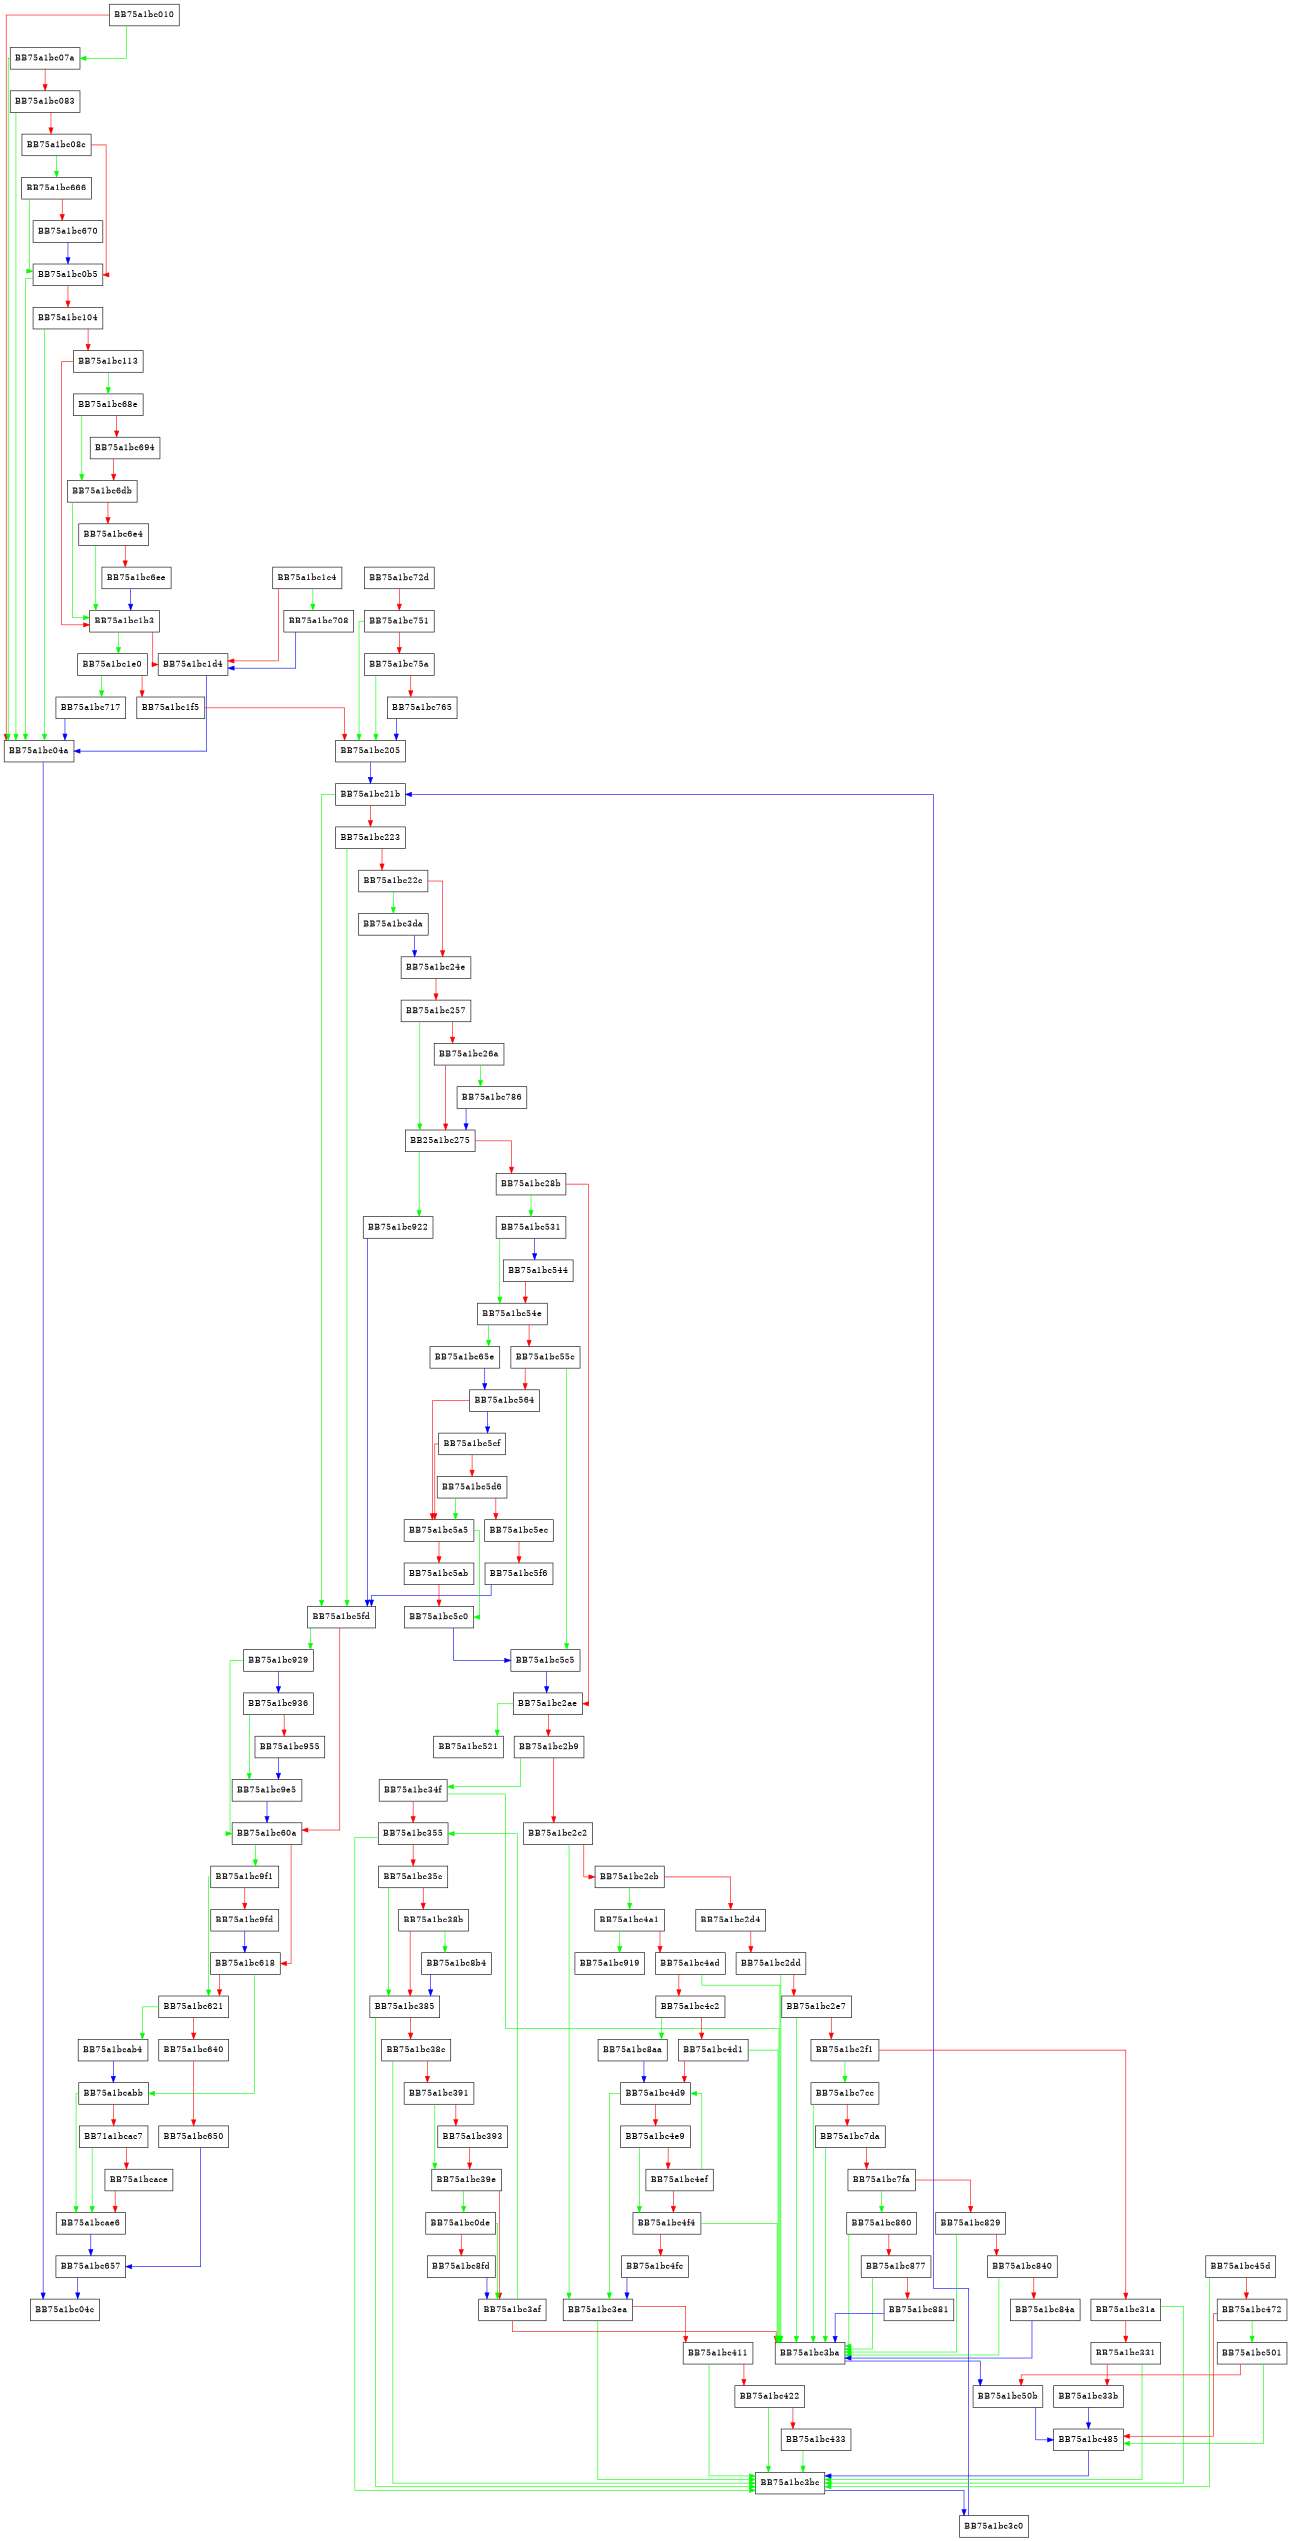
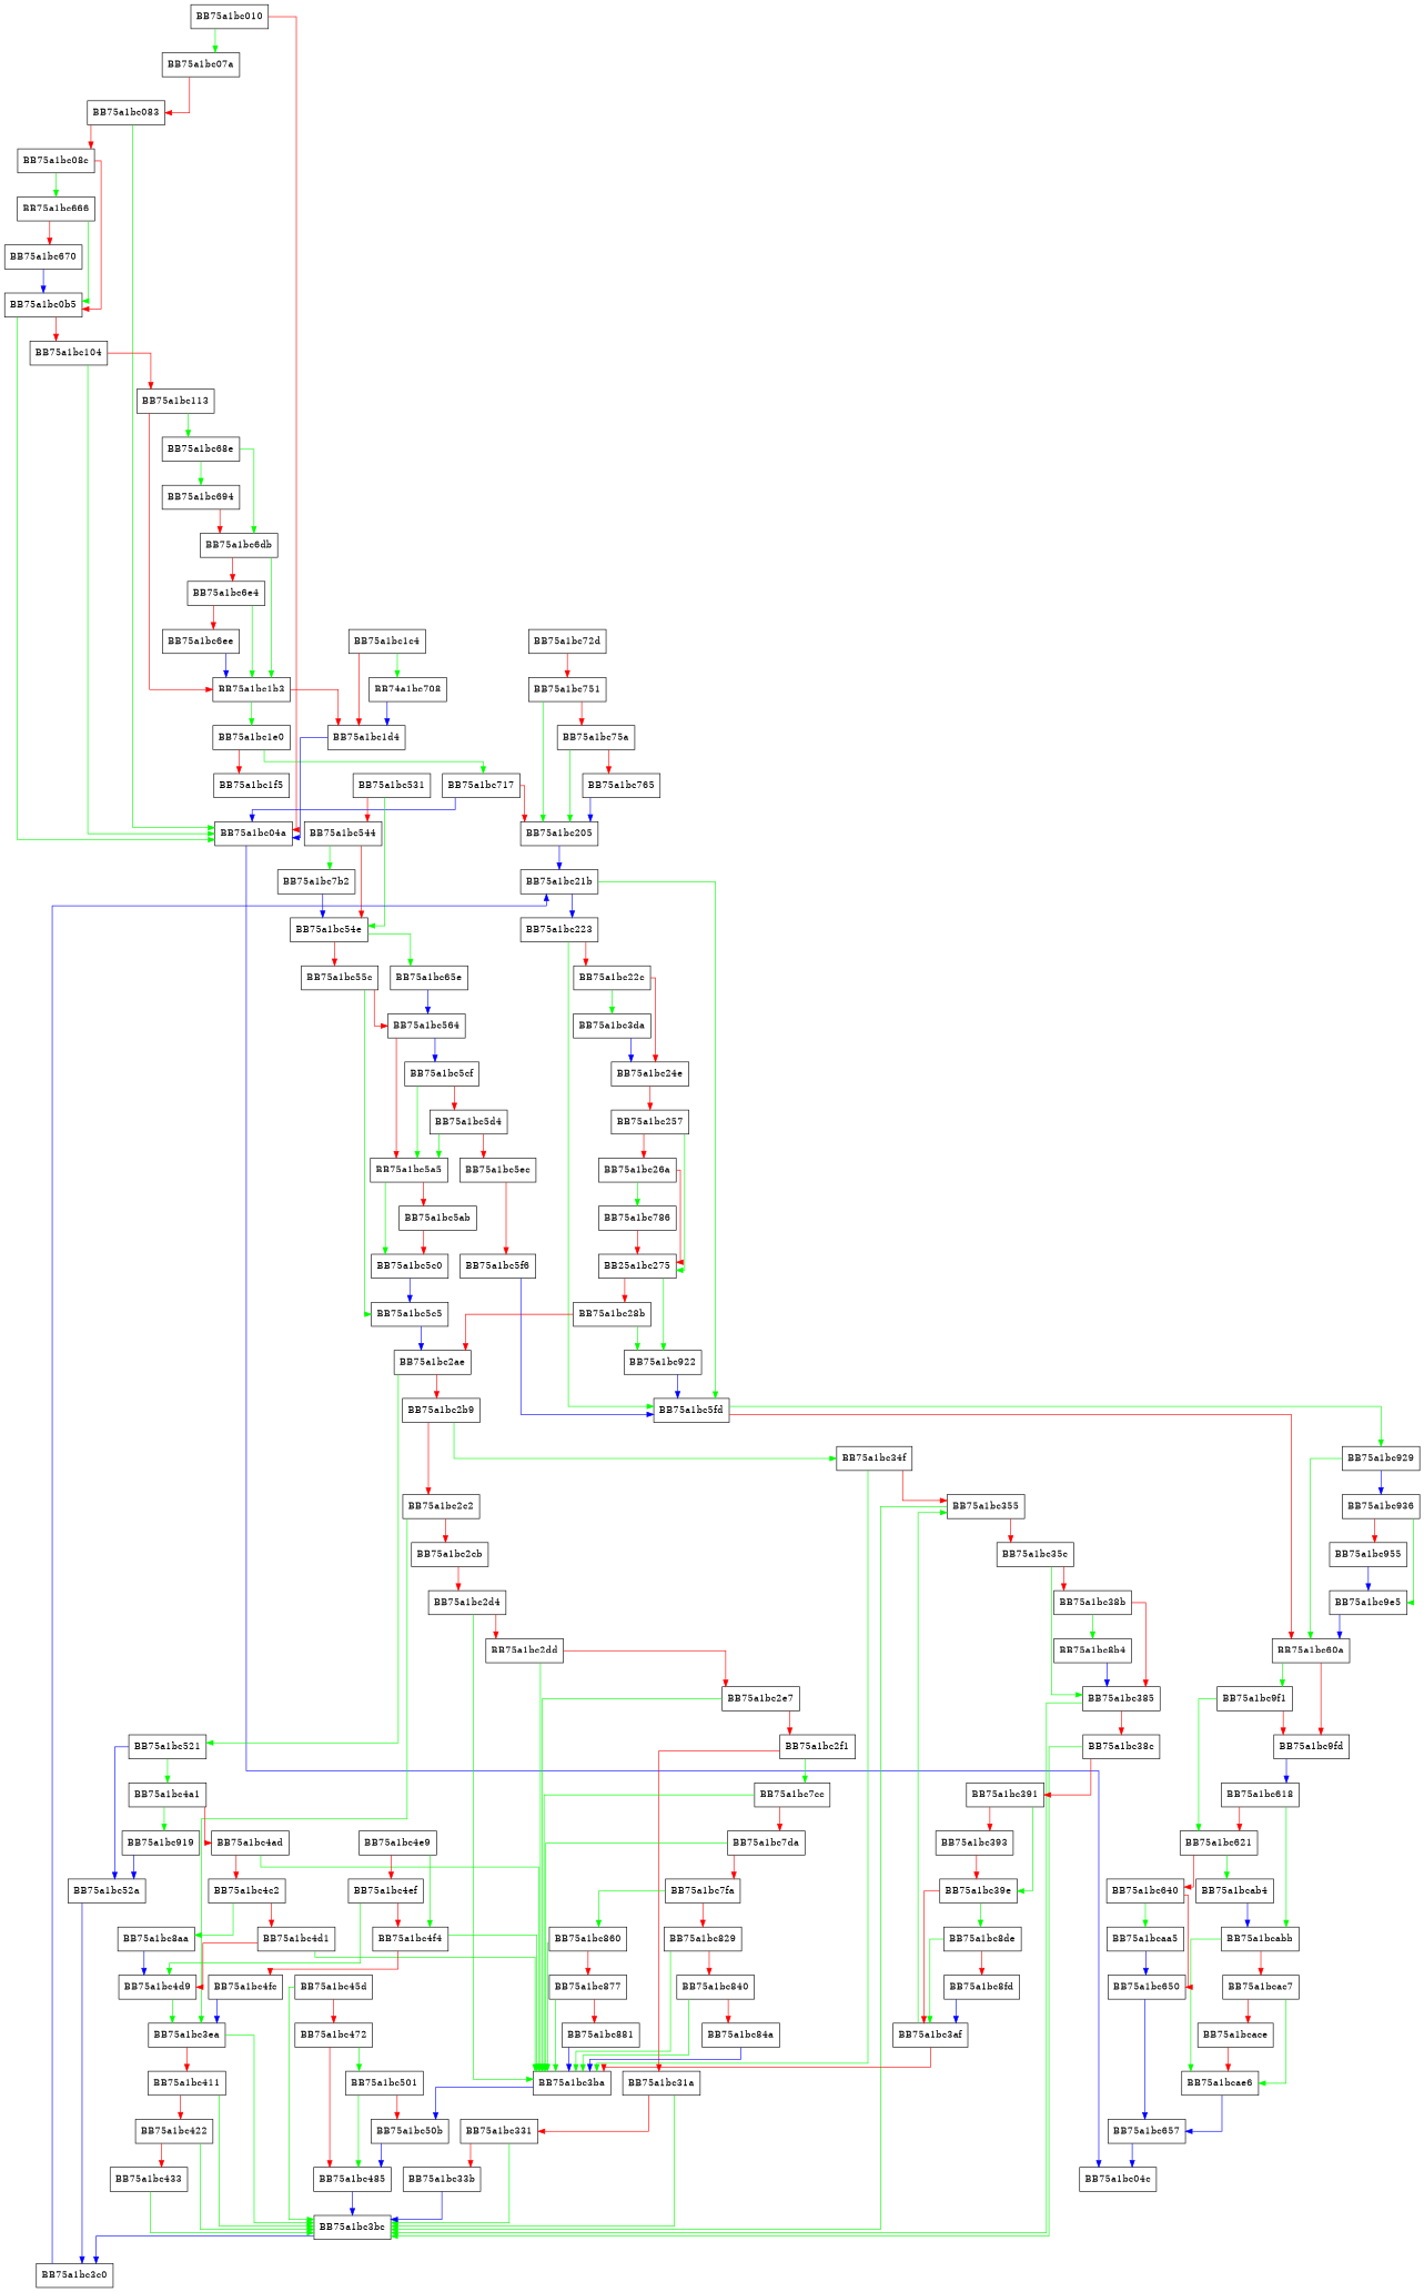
  digraph {
    splines=ortho
    node [shape=box]
    edge [color=red]
    BB75a1bc010
    BB75a1bc07a
    BB75a1bc04a
    BB75a1bc083
    BB75a1bc04c
    BB75a1bc08c
    BB75a1bc666
    BB75a1bc0b5
    BB75a1bc670
    BB75a1bc104
    BB75a1bc113
    BB75a1bc68e
    BB75a1bc1b3
    BB75a1bc6db
    BB75a1bc694
    BB75a1bc1e0
    BB75a1bc1d4
    BB75a1bc6e4
    BB75a1bc717
    BB75a1bc1f5
    BB75a1bc1c4
-   BB75a1bc708
+   BB75a1bc708 [label=BB74a1bc708]
    BB75a1bc205
    BB75a1bc21b
    BB75a1bc751
    BB75a1bc75a
    BB75a1bc72d
    BB75a1bc5fd
    BB75a1bc223
    BB75a1bc929
    BB75a1bc60a
    BB75a1bc22c
    BB75a1bc936
    BB75a1bc9f1
    BB75a1bc618
    BB75a1bc3da
    BB75a1bc24e
    BB75a1bc257
    BB75a1bc5f6
    n40 [label=BB25a1bc275]
    BB75a1bc26a
    BB75a1bc922
    BB75a1bc28b
    BB75a1bc786
    BB75a1bc531
    BB75a1bc2ae
    BB75a1bc54e
    BB75a1bc544
    BB75a1bc521
    BB75a1bc2b9
    BB75a1bc65e
    BB75a1bc55c
+   BB75a1bc7b2
+   BB75a1bc52a
    BB75a1bc34f
    BB75a1bc2c2
    BB75a1bc3c0
    BB75a1bc3ba
    BB75a1bc355
    BB75a1bc3ea
    BB75a1bc2cb
    BB75a1bc50b
    BB75a1bc3bc
    BB75a1bc35c
    BB75a1bc411
    BB75a1bc4a1
    BB75a1bc2d4
    BB75a1bc422
    BB75a1bc919
    BB75a1bc4ad
    BB75a1bc2dd
    BB75a1bc4c2
    BB75a1bc2e7
    BB75a1bc2f1
    BB75a1bc7cc
    BB75a1bc31a
    BB75a1bc7da
    BB75a1bc331
    BB75a1bc7fa
    BB75a1bc33b
    BB75a1bc385
    n82 [label=BB75a1bc38b]
    BB75a1bc38c
    BB75a1bc8b4
    BB75a1bc391
    BB75a1bc39e
    BB75a1bc393
-   BB75a1bc8de [label=BB75a1bc0de]
+   BB75a1bc8de
    BB75a1bc3af
    BB75a1bc8fd
    BB75a1bc433
    BB75a1bc45d
    BB75a1bc472
    BB75a1bc501
    BB75a1bc485
    BB75a1bc8aa
    BB75a1bc4d1
    BB75a1bc4d9
    BB75a1bc4e9
    BB75a1bc4f4
    BB75a1bc4ef
    BB75a1bc4fc
    BB75a1bc564
    BB75a1bc5c5
    BB75a1bc5cf
    BB75a1bc5a5
-   BB75a1bc5d4 [label=BB75a1bc5d6]
+   BB75a1bc5d4
    BB75a1bc5c0
    BB75a1bc5ab
    BB75a1bc5ec
    BB75a1bc9e5
    BB75a1bc955
    BB75a1bc621
    BB75a1bc9fd
    BB75a1bcabb
    BB75a1bcab4
    BB75a1bc640
    BB75a1bcae6
-   BB75a1bcac7 [label=BB71a1bcac7]
+   BB75a1bcac7
    BB75a1bc657
    BB75a1bcace
+   BB75a1bcaa5
    BB75a1bc650
    BB75a1bc6ee
    BB75a1bc765
    BB75a1bc860
    BB75a1bc829
    BB75a1bc877
    BB75a1bc840
    BB75a1bc881
    BB75a1bc84a
    BB75a1bc010 -> BB75a1bc07a [color=green]
    BB75a1bc010 -> BB75a1bc04a
-   BB75a1bc07a -> BB75a1bc04a [color=green]
    BB75a1bc07a -> BB75a1bc083
    BB75a1bc04a -> BB75a1bc04c [color=blue]
    BB75a1bc083 -> BB75a1bc04a [color=green]
    BB75a1bc083 -> BB75a1bc08c
    BB75a1bc08c -> BB75a1bc666 [color=green]
    BB75a1bc08c -> BB75a1bc0b5
    BB75a1bc666 -> BB75a1bc0b5 [color=green]
    BB75a1bc666 -> BB75a1bc670
    BB75a1bc0b5 -> BB75a1bc04a [color=green]
    BB75a1bc0b5 -> BB75a1bc104
    BB75a1bc670 -> BB75a1bc0b5 [color=blue]
    BB75a1bc104 -> BB75a1bc04a [color=green]
    BB75a1bc104 -> BB75a1bc113
    BB75a1bc113 -> BB75a1bc68e [color=green]
    BB75a1bc113 -> BB75a1bc1b3
    BB75a1bc68e -> BB75a1bc6db [color=green]
-   BB75a1bc68e -> BB75a1bc694
+   BB75a1bc68e -> BB75a1bc694 [color=green]
    BB75a1bc1b3 -> BB75a1bc1e0 [color=green]
    BB75a1bc1b3 -> BB75a1bc1d4
    BB75a1bc6db -> BB75a1bc1b3 [color=green]
    BB75a1bc6db -> BB75a1bc6e4
    BB75a1bc694 -> BB75a1bc6db
    BB75a1bc1e0 -> BB75a1bc717 [color=green]
    BB75a1bc1e0 -> BB75a1bc1f5
    BB75a1bc1d4 -> BB75a1bc04a [color=blue]
    BB75a1bc6e4 -> BB75a1bc1b3 [color=green]
    BB75a1bc6e4 -> BB75a1bc6ee
    BB75a1bc717 -> BB75a1bc04a [color=blue]
-   BB75a1bc1f5 -> BB75a1bc205
+   BB75a1bc717 -> BB75a1bc205
    BB75a1bc1c4 -> BB75a1bc1d4
    BB75a1bc1c4 -> BB75a1bc708 [color=green]
    BB75a1bc708 -> BB75a1bc1d4 [color=blue]
    BB75a1bc205 -> BB75a1bc21b [color=blue]
    BB75a1bc21b -> BB75a1bc5fd [color=green]
-   BB75a1bc21b -> BB75a1bc223
+   BB75a1bc21b -> BB75a1bc223 [color=blue]
    BB75a1bc751 -> BB75a1bc205 [color=green]
    BB75a1bc751 -> BB75a1bc75a
    BB75a1bc75a -> BB75a1bc205 [color=green]
    BB75a1bc75a -> BB75a1bc765
    BB75a1bc72d -> BB75a1bc751
    BB75a1bc5fd -> BB75a1bc929 [color=green]
    BB75a1bc5fd -> BB75a1bc60a
    BB75a1bc223 -> BB75a1bc5fd [color=green]
    BB75a1bc223 -> BB75a1bc22c
    BB75a1bc929 -> BB75a1bc60a [color=green]
    BB75a1bc929 -> BB75a1bc936 [color=blue]
    BB75a1bc60a -> BB75a1bc9f1 [color=green]
-   BB75a1bc60a -> BB75a1bc618
+   BB75a1bc60a -> BB75a1bc9fd
    BB75a1bc22c -> BB75a1bc3da [color=green]
    BB75a1bc22c -> BB75a1bc24e
    BB75a1bc936 -> BB75a1bc9e5 [color=green]
    BB75a1bc936 -> BB75a1bc955
    BB75a1bc9f1 -> BB75a1bc621 [color=green]
    BB75a1bc9f1 -> BB75a1bc9fd
    BB75a1bc618 -> BB75a1bc621
    BB75a1bc618 -> BB75a1bcabb [color=green]
    BB75a1bc3da -> BB75a1bc24e [color=blue]
    BB75a1bc24e -> BB75a1bc257
    BB75a1bc257 -> n40 [color=green]
    BB75a1bc257 -> BB75a1bc26a
    BB75a1bc5f6 -> BB75a1bc5fd [color=blue]
    n40 -> BB75a1bc922 [color=green]
    n40 -> BB75a1bc28b
    BB75a1bc26a -> n40
    BB75a1bc26a -> BB75a1bc786 [color=green]
    BB75a1bc922 -> BB75a1bc5fd [color=blue]
-   BB75a1bc28b -> BB75a1bc531 [color=green]
+   BB75a1bc28b -> BB75a1bc922 [color=green]
    BB75a1bc28b -> BB75a1bc2ae
-   BB75a1bc786 -> n40 [color=blue]
+   BB75a1bc786 -> n40
    BB75a1bc531 -> BB75a1bc54e [color=green]
-   BB75a1bc531 -> BB75a1bc544 [color=blue]
+   BB75a1bc531 -> BB75a1bc544
    BB75a1bc2ae -> BB75a1bc521 [color=green]
    BB75a1bc2ae -> BB75a1bc2b9
    BB75a1bc54e -> BB75a1bc65e [color=green]
    BB75a1bc54e -> BB75a1bc55c
    BB75a1bc544 -> BB75a1bc54e
+   BB75a1bc544 -> BB75a1bc7b2 [color=green]
+   BB75a1bc521 -> BB75a1bc52a [color=blue]
    BB75a1bc2b9 -> BB75a1bc34f [color=green]
    BB75a1bc2b9 -> BB75a1bc2c2
    BB75a1bc65e -> BB75a1bc564 [color=blue]
    BB75a1bc55c -> BB75a1bc564
    BB75a1bc55c -> BB75a1bc5c5 [color=green]
+   BB75a1bc7b2 -> BB75a1bc54e [color=blue]
+   BB75a1bc52a -> BB75a1bc3c0 [color=blue]
    BB75a1bc34f -> BB75a1bc3ba [color=green]
    BB75a1bc34f -> BB75a1bc355
    BB75a1bc2c2 -> BB75a1bc3ea [color=green]
    BB75a1bc2c2 -> BB75a1bc2cb
    BB75a1bc3c0 -> BB75a1bc21b [color=blue]
    BB75a1bc3ba -> BB75a1bc50b [color=blue]
    BB75a1bc355 -> BB75a1bc3bc [color=green]
    BB75a1bc355 -> BB75a1bc35c
    BB75a1bc3ea -> BB75a1bc3bc [color=green]
    BB75a1bc3ea -> BB75a1bc411
-   BB75a1bc2cb -> BB75a1bc4a1 [color=green]
+   BB75a1bc521 -> BB75a1bc4a1 [color=green]
    BB75a1bc2cb -> BB75a1bc2d4
    BB75a1bc50b -> BB75a1bc485 [color=blue]
    BB75a1bc3bc -> BB75a1bc3c0 [color=blue]
    BB75a1bc35c -> BB75a1bc385 [color=green]
    BB75a1bc35c -> n82
    BB75a1bc411 -> BB75a1bc3bc [color=green]
    BB75a1bc411 -> BB75a1bc422
    BB75a1bc4a1 -> BB75a1bc919 [color=green]
    BB75a1bc4a1 -> BB75a1bc4ad
+   BB75a1bc2d4 -> BB75a1bc3ba [color=green]
    BB75a1bc2d4 -> BB75a1bc2dd
    BB75a1bc422 -> BB75a1bc3bc [color=green]
    BB75a1bc422 -> BB75a1bc433
+   BB75a1bc919 -> BB75a1bc52a [color=blue]
    BB75a1bc4ad -> BB75a1bc3ba [color=green]
    BB75a1bc4ad -> BB75a1bc4c2
    BB75a1bc2dd -> BB75a1bc3ba [color=green]
    BB75a1bc2dd -> BB75a1bc2e7
    BB75a1bc4c2 -> BB75a1bc8aa [color=green]
    BB75a1bc4c2 -> BB75a1bc4d1
    BB75a1bc2e7 -> BB75a1bc3ba [color=green]
    BB75a1bc2e7 -> BB75a1bc2f1
    BB75a1bc2f1 -> BB75a1bc7cc [color=green]
    BB75a1bc2f1 -> BB75a1bc31a
    BB75a1bc7cc -> BB75a1bc3ba [color=green]
    BB75a1bc7cc -> BB75a1bc7da
    BB75a1bc31a -> BB75a1bc3bc [color=green]
    BB75a1bc31a -> BB75a1bc331
    BB75a1bc7da -> BB75a1bc3ba [color=green]
    BB75a1bc7da -> BB75a1bc7fa
    BB75a1bc331 -> BB75a1bc3bc [color=green]
    BB75a1bc331 -> BB75a1bc33b
    BB75a1bc7fa -> BB75a1bc860 [color=green]
    BB75a1bc7fa -> BB75a1bc829
-   BB75a1bc33b -> BB75a1bc485 [color=blue]
+   BB75a1bc33b -> BB75a1bc3bc [color=blue]
    BB75a1bc385 -> BB75a1bc3bc [color=green]
    BB75a1bc385 -> BB75a1bc38c
    n82 -> BB75a1bc385
    n82 -> BB75a1bc8b4 [color=green]
    BB75a1bc38c -> BB75a1bc3bc [color=green]
    BB75a1bc38c -> BB75a1bc391
    BB75a1bc8b4 -> BB75a1bc385 [color=blue]
    BB75a1bc391 -> BB75a1bc39e [color=green]
    BB75a1bc391 -> BB75a1bc393
    BB75a1bc39e -> BB75a1bc8de [color=green]
    BB75a1bc39e -> BB75a1bc3af
    BB75a1bc393 -> BB75a1bc39e
    BB75a1bc8de -> BB75a1bc3af [color=green]
    BB75a1bc8de -> BB75a1bc8fd
    BB75a1bc3af -> BB75a1bc3ba
    BB75a1bc3af -> BB75a1bc355 [color=green]
    BB75a1bc8fd -> BB75a1bc3af [color=blue]
    BB75a1bc433 -> BB75a1bc3bc [color=green]
    BB75a1bc45d -> BB75a1bc3bc [color=green]
    BB75a1bc45d -> BB75a1bc472
    BB75a1bc472 -> BB75a1bc501 [color=green]
    BB75a1bc472 -> BB75a1bc485
    BB75a1bc501 -> BB75a1bc50b
    BB75a1bc501 -> BB75a1bc485 [color=green]
    BB75a1bc485 -> BB75a1bc3bc [color=blue]
    BB75a1bc8aa -> BB75a1bc4d9 [color=blue]
    BB75a1bc4d1 -> BB75a1bc3ba [color=green]
    BB75a1bc4d1 -> BB75a1bc4d9
    BB75a1bc4d9 -> BB75a1bc3ea [color=green]
-   BB75a1bc4d9 -> BB75a1bc4e9
    BB75a1bc4e9 -> BB75a1bc4f4 [color=green]
    BB75a1bc4e9 -> BB75a1bc4ef
    BB75a1bc4f4 -> BB75a1bc3ba [color=green]
    BB75a1bc4f4 -> BB75a1bc4fc
    BB75a1bc4ef -> BB75a1bc4d9 [color=green]
    BB75a1bc4ef -> BB75a1bc4f4
    BB75a1bc4fc -> BB75a1bc3ea [color=blue]
    BB75a1bc564 -> BB75a1bc5cf [color=blue]
    BB75a1bc564 -> BB75a1bc5a5
    BB75a1bc5c5 -> BB75a1bc2ae [color=blue]
-   BB75a1bc5cf -> BB75a1bc5a5
+   BB75a1bc5cf -> BB75a1bc5a5 [color=green]
    BB75a1bc5cf -> BB75a1bc5d4
    BB75a1bc5a5 -> BB75a1bc5c0 [color=green]
    BB75a1bc5a5 -> BB75a1bc5ab
    BB75a1bc5d4 -> BB75a1bc5a5 [color=green]
    BB75a1bc5d4 -> BB75a1bc5ec
    BB75a1bc5c0 -> BB75a1bc5c5 [color=blue]
    BB75a1bc5ab -> BB75a1bc5c0
    BB75a1bc5ec -> BB75a1bc5f6
    BB75a1bc9e5 -> BB75a1bc60a [color=blue]
    BB75a1bc955 -> BB75a1bc9e5 [color=blue]
    BB75a1bc621 -> BB75a1bcab4 [color=green]
    BB75a1bc621 -> BB75a1bc640
    BB75a1bc9fd -> BB75a1bc618 [color=blue]
    BB75a1bcabb -> BB75a1bcae6 [color=green]
    BB75a1bcabb -> BB75a1bcac7
    BB75a1bcab4 -> BB75a1bcabb [color=blue]
+   BB75a1bc640 -> BB75a1bcaa5 [color=green]
    BB75a1bc640 -> BB75a1bc650
    BB75a1bcae6 -> BB75a1bc657 [color=blue]
    BB75a1bcac7 -> BB75a1bcae6 [color=green]
    BB75a1bcac7 -> BB75a1bcace
    BB75a1bc657 -> BB75a1bc04c [color=blue]
    BB75a1bcace -> BB75a1bcae6
+   BB75a1bcaa5 -> BB75a1bc650 [color=blue]
    BB75a1bc650 -> BB75a1bc657 [color=blue]
    BB75a1bc6ee -> BB75a1bc1b3 [color=blue]
    BB75a1bc765 -> BB75a1bc205 [color=blue]
    BB75a1bc860 -> BB75a1bc3ba [color=green]
    BB75a1bc860 -> BB75a1bc877
    BB75a1bc829 -> BB75a1bc3ba [color=green]
    BB75a1bc829 -> BB75a1bc840
    BB75a1bc877 -> BB75a1bc3ba [color=green]
    BB75a1bc877 -> BB75a1bc881
    BB75a1bc840 -> BB75a1bc3ba [color=green]
    BB75a1bc840 -> BB75a1bc84a
    BB75a1bc881 -> BB75a1bc3ba [color=blue]
    BB75a1bc84a -> BB75a1bc3ba [color=blue]
  }
